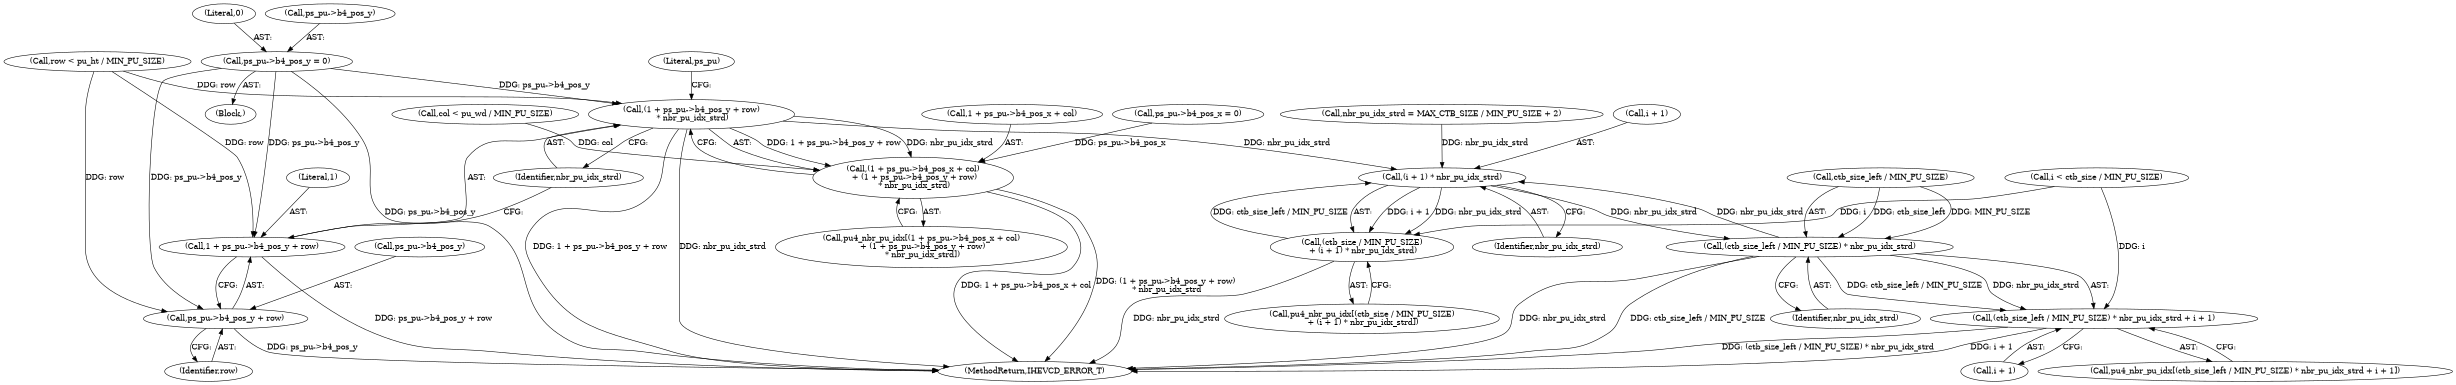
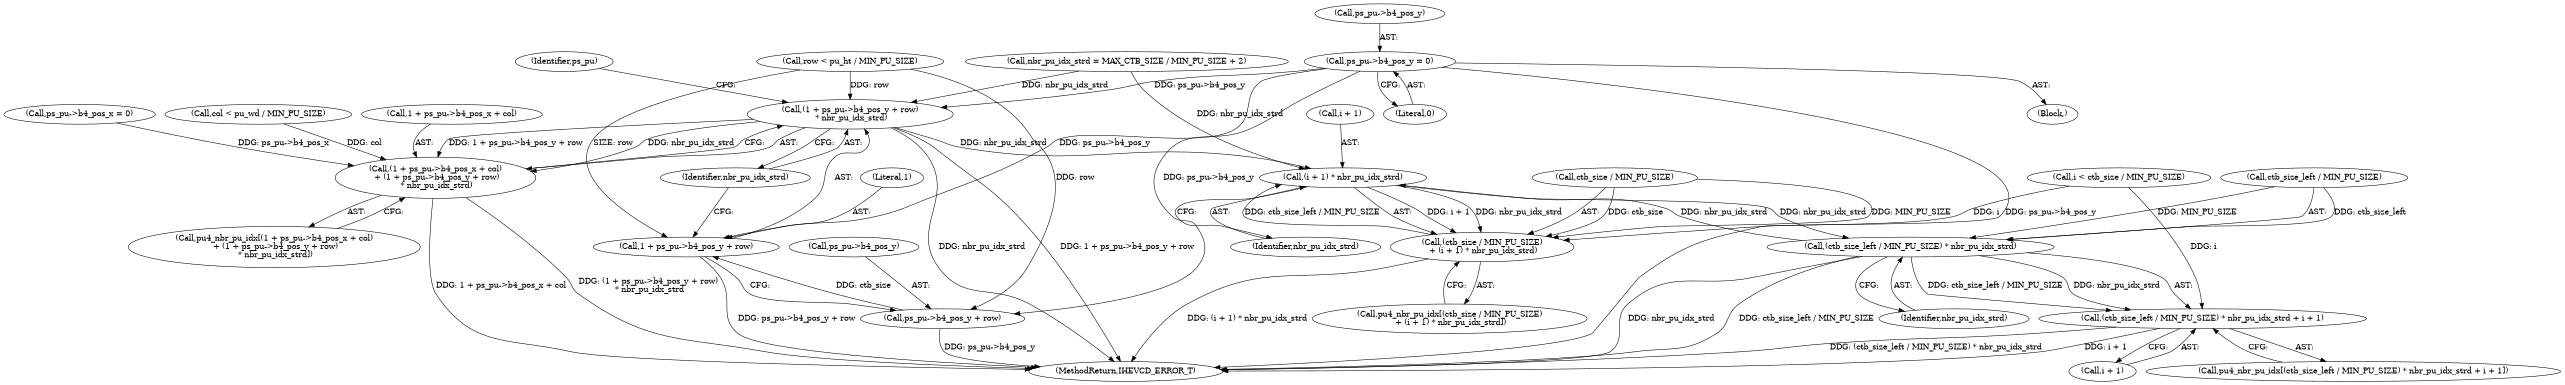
  digraph {
    n1 [label="(Call,ps_pu->b4_pos_y = 0)"]
    n2 [label="(Call,(1 + ps_pu->b4_pos_y + row)\n * nbr_pu_idx_strd)"]
    n3 [label="(Call,1 + ps_pu->b4_pos_y + row)"]
    n4 [label="(Call,ps_pu->b4_pos_y + row)"]
    n5 [label="(Block,)"]
    n6 [label="(MethodReturn,IHEVCD_ERROR_T)"]
    n7 [label="(Literal,0)"]
    n8 [label="(Call,(1 + ps_pu->b4_pos_x + col)\n + (1 + ps_pu->b4_pos_y + row)\n * nbr_pu_idx_strd)"]
    n9 [label="(Call,(i + 1) * nbr_pu_idx_strd)"]
    n10 [label="(Identifier,nbr_pu_idx_strd)"]
-   n11 [label="(Identifier,row)"]
    n12 [label="(Call,pu4_nbr_pu_idx[(1 + ps_pu->b4_pos_x + col)\n + (1 + ps_pu->b4_pos_y + row)\n * nbr_pu_idx_strd])"]
    n13 [label="(Call,(ctb_size / MIN_PU_SIZE)\n + (i + 1) * nbr_pu_idx_strd)"]
    n14 [label="(Call,(ctb_size_left / MIN_PU_SIZE) * nbr_pu_idx_strd)"]
    n15 [label="(Identifier,nbr_pu_idx_strd)"]
    n16 [label="(Call,pu4_nbr_pu_idx[(ctb_size / MIN_PU_SIZE)\n + (i + 1) * nbr_pu_idx_strd])"]
    n17 [label="(Call,(ctb_size_left / MIN_PU_SIZE) * nbr_pu_idx_strd + i + 1)"]
    n18 [label="(Identifier,nbr_pu_idx_strd)"]
    n19 [label="(Call,pu4_nbr_pu_idx[(ctb_size_left / MIN_PU_SIZE) * nbr_pu_idx_strd + i + 1])"]
    n20 [label="(Call,i + 1)"]
-   n22 [label="(Literal,ps_pu)"]
+   n21 [label="(Call,ctb_size / MIN_PU_SIZE)"]
+   n22 [label="(Identifier,ps_pu)"]
    n23 [label="(Call,i + 1)"]
    n24 [label="(Literal,1)"]
    n25 [label="(Call,ps_pu->b4_pos_x = 0)"]
    n26 [label="(Call,ps_pu->b4_pos_y)"]
    n27 [label="(Call,col < pu_wd / MIN_PU_SIZE)"]
    n28 [label="(Call,ps_pu->b4_pos_y)"]
    n29 [label="(Call,ctb_size_left / MIN_PU_SIZE)"]
    n30 [label="(Call,i < ctb_size / MIN_PU_SIZE)"]
    n31 [label="(Call,1 + ps_pu->b4_pos_x + col)"]
    n32 [label="(Call,nbr_pu_idx_strd = MAX_CTB_SIZE / MIN_PU_SIZE + 2)"]
    n33 [label="(Call,row < pu_ht / MIN_PU_SIZE)"]
    n1 -> n2 [label="DDG: ps_pu->b4_pos_y"]
    n1 -> n3 [label="DDG: ps_pu->b4_pos_y"]
    n1 -> n4 [label="DDG: ps_pu->b4_pos_y"]
    n1 -> n5 [label="AST: "]
    n1 -> n6 [label="DDG: ps_pu->b4_pos_y"]
+   n1 -> n7 [label="CFG: "]
    n2 -> n6 [label="DDG: 1 + ps_pu->b4_pos_y + row"]
    n2 -> n6 [label="DDG: nbr_pu_idx_strd"]
    n2 -> n8 [label="AST: "]
    n2 -> n8 [label="DDG: 1 + ps_pu->b4_pos_y + row"]
    n2 -> n8 [label="DDG: nbr_pu_idx_strd"]
    n2 -> n9 [label="DDG: nbr_pu_idx_strd"]
    n2 -> n10 [label="CFG: "]
    n3 -> n2 [label="AST: "]
    n3 -> n4 [label="CFG: "]
    n3 -> n6 [label="DDG: ps_pu->b4_pos_y + row"]
-   n4 -> n3 [label="AST: "]
+   n4 -> n3 [label="DDG: ctb_size"]
    n4 -> n6 [label="DDG: ps_pu->b4_pos_y"]
-   n4 -> n11 [label="CFG: "]
    n7 -> n1 [label="AST: "]
    n8 -> n2 [label="CFG: "]
    n8 -> n6 [label="DDG: 1 + ps_pu->b4_pos_x + col"]
    n8 -> n6 [label="DDG: (1 + ps_pu->b4_pos_y + row)\n * nbr_pu_idx_strd"]
    n8 -> n12 [label="AST: "]
    n9 -> n13 [label="AST: "]
    n9 -> n13 [label="DDG: i + 1"]
    n9 -> n13 [label="DDG: nbr_pu_idx_strd"]
    n9 -> n14 [label="DDG: nbr_pu_idx_strd"]
    n9 -> n15 [label="CFG: "]
    n10 -> n2 [label="AST: "]
    n10 -> n3 [label="CFG: "]
-   n11 -> n4 [label="AST: "]
    n12 -> n8 [label="CFG: "]
-   n13 -> n6 [label="DDG: nbr_pu_idx_strd"]
+   n13 -> n6 [label="DDG: (i + 1) * nbr_pu_idx_strd"]
    n13 -> n9 [label="DDG: ctb_size_left / MIN_PU_SIZE"]
    n13 -> n16 [label="AST: "]
    n14 -> n6 [label="DDG: ctb_size_left / MIN_PU_SIZE"]
    n14 -> n6 [label="DDG: nbr_pu_idx_strd"]
    n14 -> n9 [label="DDG: nbr_pu_idx_strd"]
    n14 -> n17 [label="AST: "]
    n14 -> n17 [label="DDG: ctb_size_left / MIN_PU_SIZE"]
    n14 -> n17 [label="DDG: nbr_pu_idx_strd"]
    n14 -> n18 [label="CFG: "]
    n15 -> n9 [label="AST: "]
    n16 -> n13 [label="CFG: "]
    n17 -> n6 [label="DDG: (ctb_size_left / MIN_PU_SIZE) * nbr_pu_idx_strd"]
    n17 -> n6 [label="DDG: i + 1"]
    n17 -> n19 [label="AST: "]
    n17 -> n20 [label="CFG: "]
    n18 -> n14 [label="AST: "]
    n19 -> n17 [label="CFG: "]
    n20 -> n17 [label="AST: "]
+   n21 -> n13 [label="AST: "]
+   n21 -> n13 [label="DDG: ctb_size"]
+   n21 -> n13 [label="DDG: MIN_PU_SIZE"]
    n22 -> n2 [label="CFG: "]
    n23 -> n9 [label="AST: "]
    n24 -> n3 [label="AST: "]
    n25 -> n8 [label="DDG: ps_pu->b4_pos_x"]
    n26 -> n1 [label="AST: "]
    n27 -> n8 [label="DDG: col"]
    n28 -> n4 [label="AST: "]
    n29 -> n14 [label="AST: "]
    n29 -> n14 [label="DDG: ctb_size_left"]
    n29 -> n14 [label="DDG: MIN_PU_SIZE"]
    n30 -> n13 [label="DDG: i"]
    n30 -> n17 [label="DDG: i"]
    n31 -> n8 [label="AST: "]
+   n32 -> n2 [label="DDG: nbr_pu_idx_strd"]
    n32 -> n9 [label="DDG: nbr_pu_idx_strd"]
    n33 -> n2 [label="DDG: row"]
-   n33 -> n3 [label="DDG: row"]
+   n33 -> n3 [label="SIZE: row"]
    n33 -> n4 [label="DDG: row"]
  }
